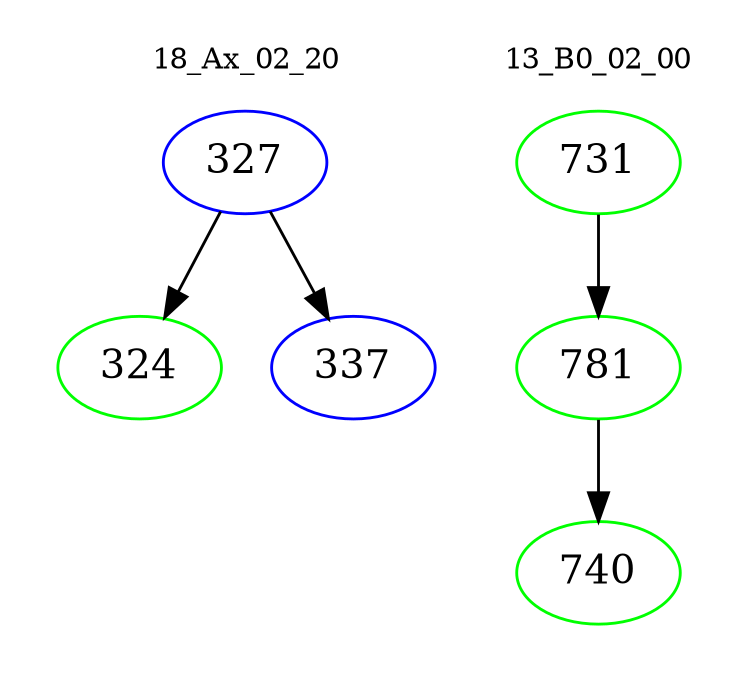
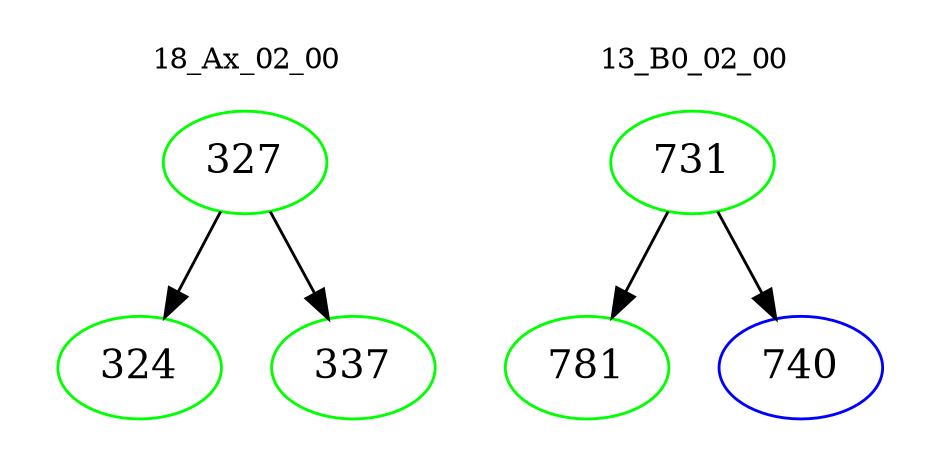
  digraph {
    node [color=green]
    edge [color=black]
-   n1 [color=blue label=327]
+   n1 [label=327]
    n2 [label=324]
-   n3 [color=blue label=337]
+   n3 [label=337]
    n4 [label=731]
    n5 [label=781]
-   n6 [label=740]
+   n6 [color=blue label=740]
    subgraph cluster_1 {
      color=white
      fontsize=10
-     label="18_Ax_02_20"
+     label="18_Ax_02_00"
      n1
      n2
      n3
    }
    subgraph cluster_2 {
      color=white
      fontsize=10
      label="13_B0_02_00"
      n4
      n5
      n6
    }
    n1 -> n2
    n1 -> n3
    n4 -> n5
-   n5 -> n6
+   n4 -> n6
  }
